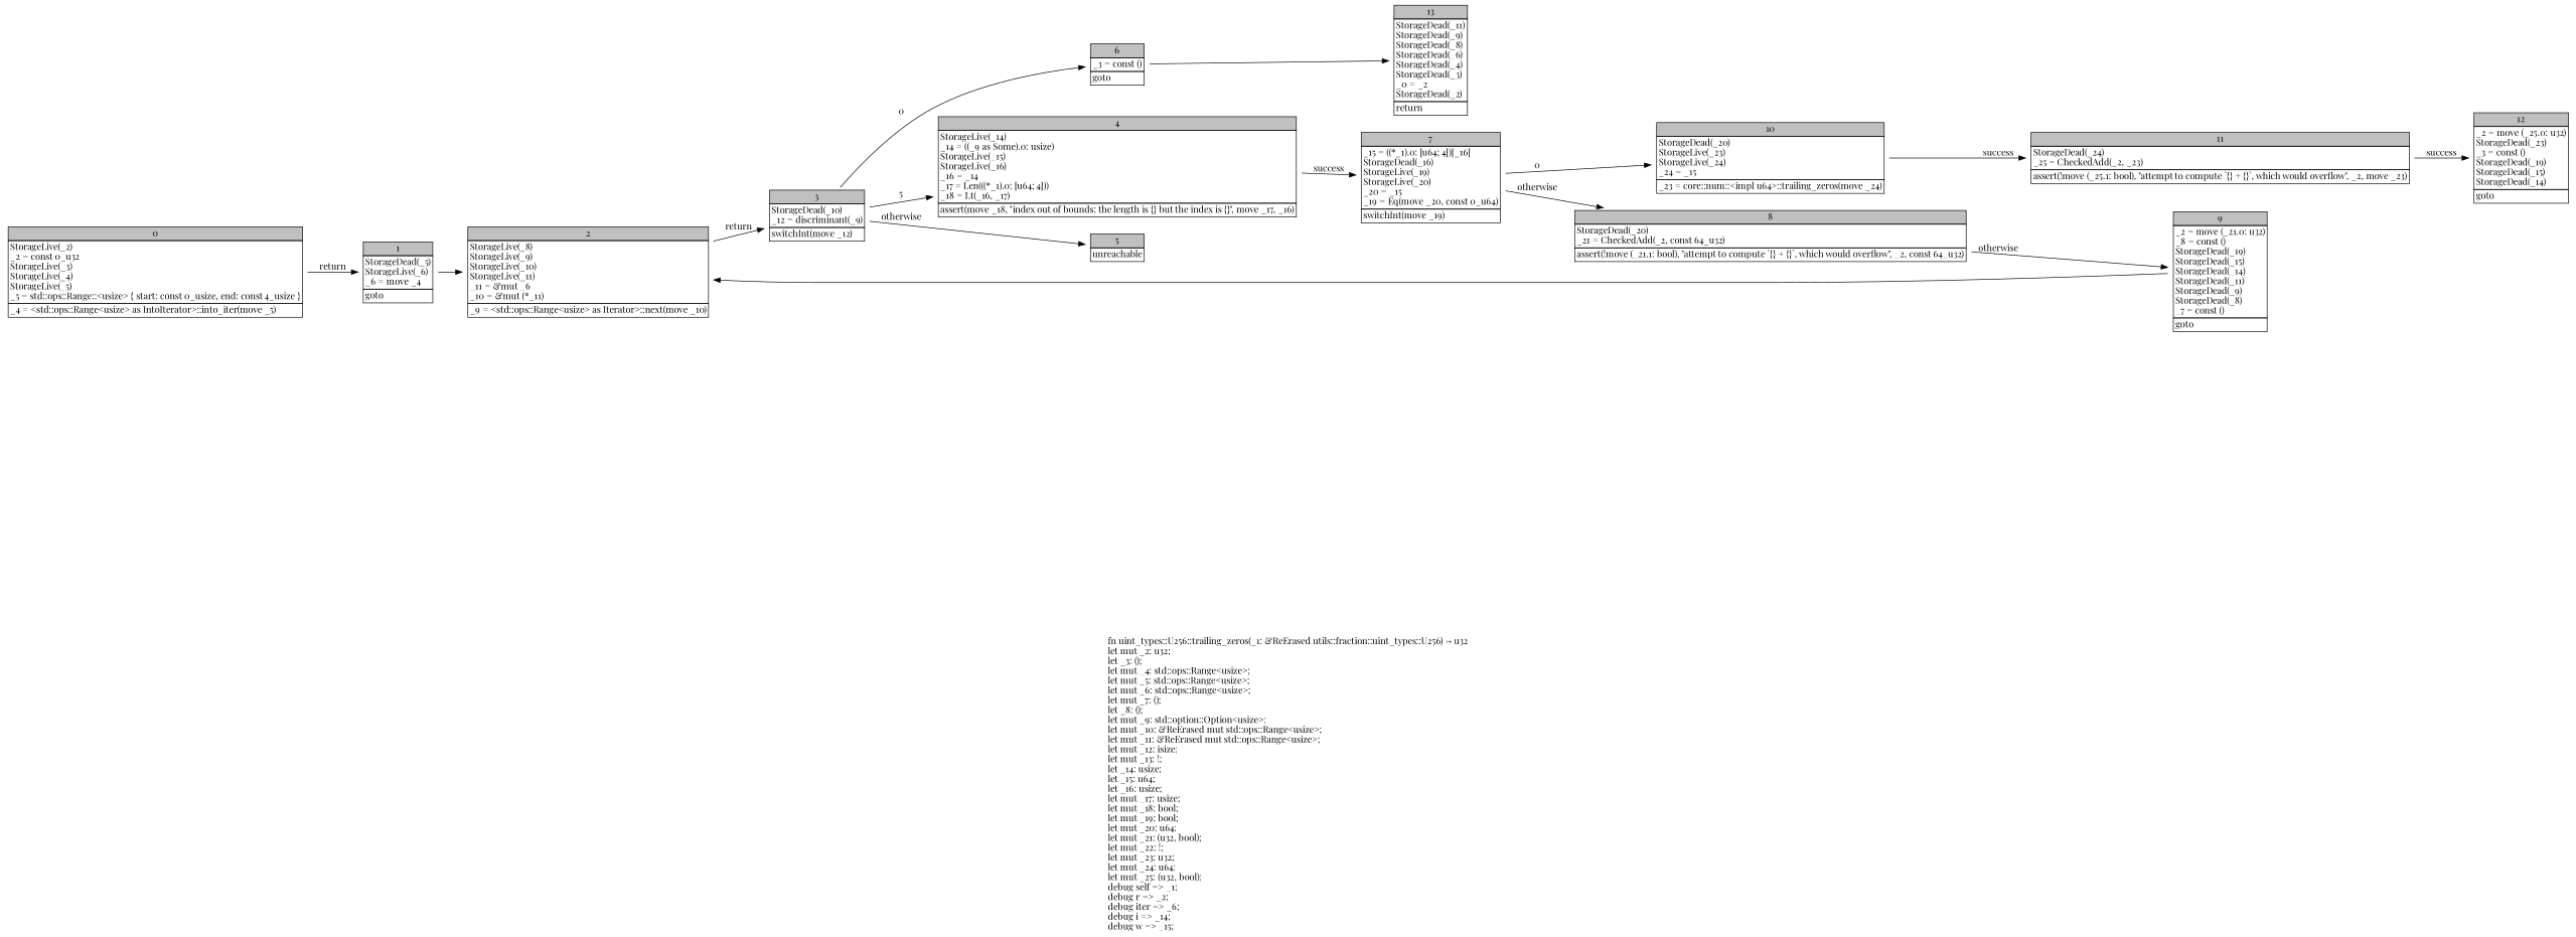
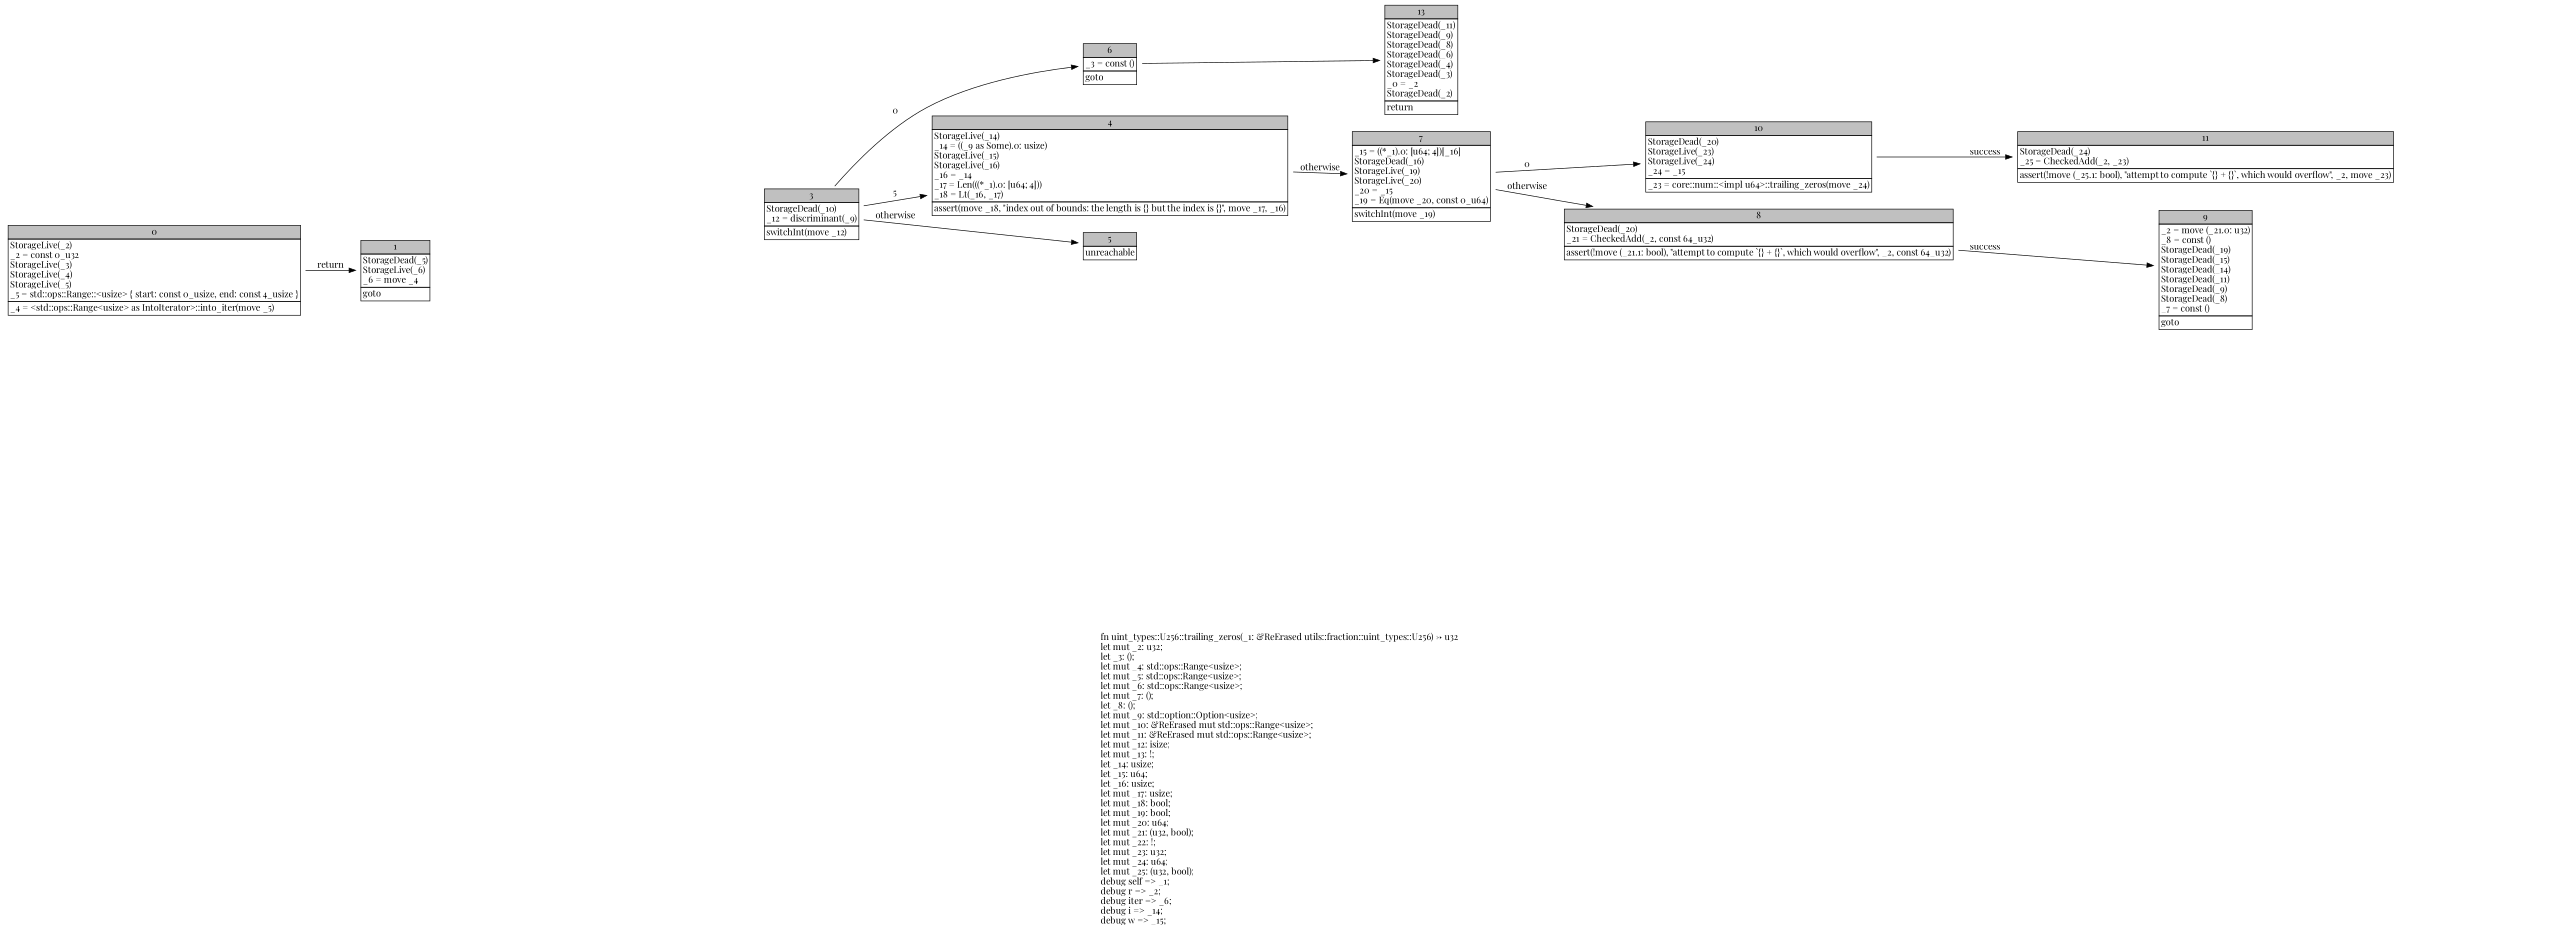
  digraph {
    fontname="Playfair Display"
    label=<fn uint_types::U256::trailing_zeros(_1: &amp;ReErased utils::fraction::uint_types::U256) -&gt; u32<br align="left"/>let mut _2: u32;<br align="left"/>let _3: ();<br align="left"/>let mut _4: std::ops::Range&lt;usize&gt;;<br align="left"/>let mut _5: std::ops::Range&lt;usize&gt;;<br align="left"/>let mut _6: std::ops::Range&lt;usize&gt;;<br align="left"/>let mut _7: ();<br align="left"/>let _8: ();<br align="left"/>let mut _9: std::option::Option&lt;usize&gt;;<br align="left"/>let mut _10: &amp;ReErased mut std::ops::Range&lt;usize&gt;;<br align="left"/>let mut _11: &amp;ReErased mut std::ops::Range&lt;usize&gt;;<br align="left"/>let mut _12: isize;<br align="left"/>let mut _13: !;<br align="left"/>let _14: usize;<br align="left"/>let _15: u64;<br align="left"/>let _16: usize;<br align="left"/>let mut _17: usize;<br align="left"/>let mut _18: bool;<br align="left"/>let mut _19: bool;<br align="left"/>let mut _20: u64;<br align="left"/>let mut _21: (u32, bool);<br align="left"/>let mut _22: !;<br align="left"/>let mut _23: u32;<br align="left"/>let mut _24: u64;<br align="left"/>let mut _25: (u32, bool);<br align="left"/>debug self =&gt; _1;<br align="left"/>debug r =&gt; _2;<br align="left"/>debug iter =&gt; _6;<br align="left"/>debug i =&gt; _14;<br align="left"/>debug w =&gt; _15;<br align="left"/>>
    rankdir=LR
    node [fontname="Playfair Display" shape=none]
    edge [fontname="Playfair Display"]
    n1 [label=<<table border="0" cellborder="1" cellspacing="0"><tr><td bgcolor="gray" align="center" colspan="1">0</td></tr><tr><td align="left" balign="left">StorageLive(_2)<br/>_2 = const 0_u32<br/>StorageLive(_3)<br/>StorageLive(_4)<br/>StorageLive(_5)<br/>_5 = std::ops::Range::&lt;usize&gt; { start: const 0_usize, end: const 4_usize }<br/></td></tr><tr><td align="left">_4 = &lt;std::ops::Range&lt;usize&gt; as IntoIterator&gt;::into_iter(move _5)</td></tr></table>>]
    n2 [label=<<table border="0" cellborder="1" cellspacing="0"><tr><td bgcolor="gray" align="center" colspan="1">1</td></tr><tr><td align="left" balign="left">StorageDead(_5)<br/>StorageLive(_6)<br/>_6 = move _4<br/></td></tr><tr><td align="left">goto</td></tr></table>>]
-   n3 [label=<<table border="0" cellborder="1" cellspacing="0"><tr><td bgcolor="gray" align="center" colspan="1">2</td></tr><tr><td align="left" balign="left">StorageLive(_8)<br/>StorageLive(_9)<br/>StorageLive(_10)<br/>StorageLive(_11)<br/>_11 = &amp;mut _6<br/>_10 = &amp;mut (*_11)<br/></td></tr><tr><td align="left">_9 = &lt;std::ops::Range&lt;usize&gt; as Iterator&gt;::next(move _10)</td></tr></table>>]
    n4 [label=<<table border="0" cellborder="1" cellspacing="0"><tr><td bgcolor="gray" align="center" colspan="1">3</td></tr><tr><td align="left" balign="left">StorageDead(_10)<br/>_12 = discriminant(_9)<br/></td></tr><tr><td align="left">switchInt(move _12)</td></tr></table>>]
    n5 [label=<<table border="0" cellborder="1" cellspacing="0"><tr><td bgcolor="gray" align="center" colspan="1">4</td></tr><tr><td align="left" balign="left">StorageLive(_14)<br/>_14 = ((_9 as Some).0: usize)<br/>StorageLive(_15)<br/>StorageLive(_16)<br/>_16 = _14<br/>_17 = Len(((*_1).0: [u64; 4]))<br/>_18 = Lt(_16, _17)<br/></td></tr><tr><td align="left">assert(move _18, &quot;index out of bounds: the length is {} but the index is {}&quot;, move _17, _16)</td></tr></table>>]
    n6 [label=<<table border="0" cellborder="1" cellspacing="0"><tr><td bgcolor="gray" align="center" colspan="1">5</td></tr><tr><td align="left">unreachable</td></tr></table>>]
    n7 [label=<<table border="0" cellborder="1" cellspacing="0"><tr><td bgcolor="gray" align="center" colspan="1">6</td></tr><tr><td align="left" balign="left">_3 = const ()<br/></td></tr><tr><td align="left">goto</td></tr></table>>]
    n8 [label=<<table border="0" cellborder="1" cellspacing="0"><tr><td bgcolor="gray" align="center" colspan="1">7</td></tr><tr><td align="left" balign="left">_15 = ((*_1).0: [u64; 4])[_16]<br/>StorageDead(_16)<br/>StorageLive(_19)<br/>StorageLive(_20)<br/>_20 = _15<br/>_19 = Eq(move _20, const 0_u64)<br/></td></tr><tr><td align="left">switchInt(move _19)</td></tr></table>>]
    n9 [label=<<table border="0" cellborder="1" cellspacing="0"><tr><td bgcolor="gray" align="center" colspan="1">13</td></tr><tr><td align="left" balign="left">StorageDead(_11)<br/>StorageDead(_9)<br/>StorageDead(_8)<br/>StorageDead(_6)<br/>StorageDead(_4)<br/>StorageDead(_3)<br/>_0 = _2<br/>StorageDead(_2)<br/></td></tr><tr><td align="left">return</td></tr></table>>]
    n10 [label=<<table border="0" cellborder="1" cellspacing="0"><tr><td bgcolor="gray" align="center" colspan="1">8</td></tr><tr><td align="left" balign="left">StorageDead(_20)<br/>_21 = CheckedAdd(_2, const 64_u32)<br/></td></tr><tr><td align="left">assert(!move (_21.1: bool), &quot;attempt to compute `{} + {}`, which would overflow&quot;, _2, const 64_u32)</td></tr></table>>]
    n11 [label=<<table border="0" cellborder="1" cellspacing="0"><tr><td bgcolor="gray" align="center" colspan="1">10</td></tr><tr><td align="left" balign="left">StorageDead(_20)<br/>StorageLive(_23)<br/>StorageLive(_24)<br/>_24 = _15<br/></td></tr><tr><td align="left">_23 = core::num::&lt;impl u64&gt;::trailing_zeros(move _24)</td></tr></table>>]
    n12 [label=<<table border="0" cellborder="1" cellspacing="0"><tr><td bgcolor="gray" align="center" colspan="1">9</td></tr><tr><td align="left" balign="left">_2 = move (_21.0: u32)<br/>_8 = const ()<br/>StorageDead(_19)<br/>StorageDead(_15)<br/>StorageDead(_14)<br/>StorageDead(_11)<br/>StorageDead(_9)<br/>StorageDead(_8)<br/>_7 = const ()<br/></td></tr><tr><td align="left">goto</td></tr></table>>]
    n13 [label=<<table border="0" cellborder="1" cellspacing="0"><tr><td bgcolor="gray" align="center" colspan="1">11</td></tr><tr><td align="left" balign="left">StorageDead(_24)<br/>_25 = CheckedAdd(_2, _23)<br/></td></tr><tr><td align="left">assert(!move (_25.1: bool), &quot;attempt to compute `{} + {}`, which would overflow&quot;, _2, move _23)</td></tr></table>>]
-   n14 [label=<<table border="0" cellborder="1" cellspacing="0"><tr><td bgcolor="gray" align="center" colspan="1">12</td></tr><tr><td align="left" balign="left">_2 = move (_25.0: u32)<br/>StorageDead(_23)<br/>_3 = const ()<br/>StorageDead(_19)<br/>StorageDead(_15)<br/>StorageDead(_14)<br/></td></tr><tr><td align="left">goto</td></tr></table>>]
    n1 -> n2 [label=return]
-   n2 -> n3
-   n3 -> n4 [label=return]
    n4 -> n5 [label=5]
    n4 -> n6 [label=otherwise]
    n4 -> n7 [label=0]
-   n5 -> n8 [label=success]
+   n5 -> n8 [label=otherwise]
    n7 -> n9
    n8 -> n10 [label=otherwise]
    n8 -> n11 [label=0]
-   n10 -> n12 [label=otherwise]
+   n10 -> n12 [label=success]
    n11 -> n13 [label=success]
-   n12 -> n3
-   n13 -> n14 [label=success]
  }
